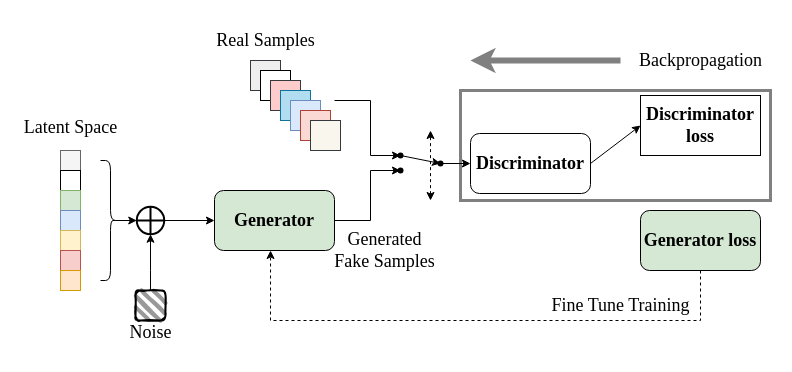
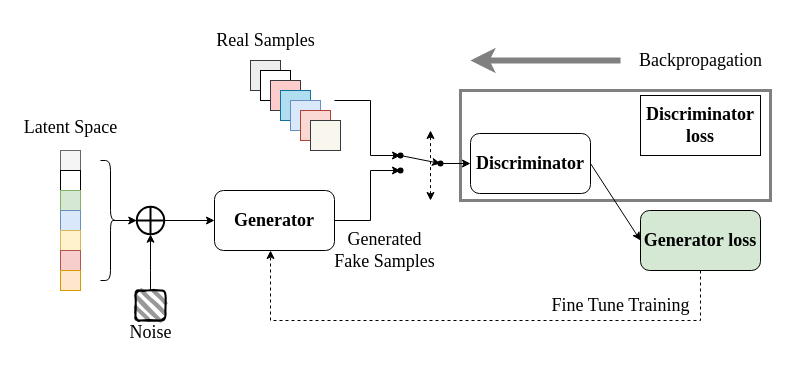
  <mxCell id="0" />
  <mxCell id="1" parent="0" />
  <mxCell id="2" value="" style="whiteSpace=wrap;html=1;shadow=0;strokeColor=#808080;strokeWidth=3;" vertex="1" parent="1"><mxGeometry x="460" y="90" width="310" height="110" as="geometry" /></mxCell>
  <mxCell id="3" value="" style="whiteSpace=wrap;html=1;shadow=0;fillColor=#eeeeee;strokeColor=#36393d;" parent="1" vertex="1"><mxGeometry x="250" y="60" width="30" height="30" as="geometry" /></mxCell>
  <mxCell id="4" value="" style="whiteSpace=wrap;html=1;shadow=0;fillColor=#FFFFFF;" parent="1" vertex="1"><mxGeometry x="260" y="70" width="30" height="30" as="geometry" /></mxCell>
  <mxCell id="5" value="" style="whiteSpace=wrap;html=1;aspect=fixed;fillColor=#f5f5f5;fontColor=#333333;strokeColor=#666666;" parent="1" vertex="1"><mxGeometry x="60" y="150" width="20" height="20" as="geometry" /></mxCell>
  <mxCell id="6" value="" style="whiteSpace=wrap;html=1;aspect=fixed;" parent="1" vertex="1"><mxGeometry x="60" y="170" width="20" height="20" as="geometry" /></mxCell>
  <mxCell id="7" value="" style="whiteSpace=wrap;html=1;aspect=fixed;fillColor=#d5e8d4;strokeColor=#82b366;" parent="1" vertex="1"><mxGeometry x="60" y="190" width="20" height="20" as="geometry" /></mxCell>
  <mxCell id="8" value="" style="whiteSpace=wrap;html=1;aspect=fixed;fillColor=#dae8fc;strokeColor=#6c8ebf;" parent="1" vertex="1"><mxGeometry x="60" y="210" width="20" height="20" as="geometry" /></mxCell>
  <mxCell id="9" value="" style="whiteSpace=wrap;html=1;aspect=fixed;fillColor=#fff2cc;strokeColor=#d6b656;" parent="1" vertex="1"><mxGeometry x="60" y="230" width="20" height="20" as="geometry" /></mxCell>
  <mxCell id="10" value="" style="whiteSpace=wrap;html=1;aspect=fixed;fillColor=#f8cecc;strokeColor=#b85450;" parent="1" vertex="1"><mxGeometry x="60" y="250" width="20" height="20" as="geometry" /></mxCell>
  <mxCell id="11" value="" style="whiteSpace=wrap;html=1;aspect=fixed;fillColor=#ffe6cc;strokeColor=#d79b00;" parent="1" vertex="1"><mxGeometry x="60" y="270" width="20" height="20" as="geometry" /></mxCell>
  <mxCell id="12" value="" style="shape=curlyBracket;whiteSpace=wrap;html=1;rounded=1;flipH=1;size=0.5;" parent="1" vertex="1"><mxGeometry x="100" y="160" width="20" height="120" as="geometry" /></mxCell>
  <mxCell id="13" value="" style="endArrow=classic;html=1;rounded=0;exitX=0.1;exitY=0.5;exitDx=0;exitDy=0;exitPerimeter=0;entryX=0;entryY=0.5;entryDx=0;entryDy=0;" parent="1" source="12" edge="1" target="14"><mxGeometry width="50" height="50" relative="1" as="geometry"><mxPoint x="190" y="250" as="sourcePoint" /><mxPoint x="130" y="220" as="targetPoint" /></mxGeometry></mxCell>
  <mxCell id="14" value="" style="shape=orEllipse;perimeter=ellipsePerimeter;whiteSpace=wrap;html=1;backgroundOutline=1;shadow=0;strokeWidth=2;" parent="1" vertex="1"><mxGeometry x="136.25" y="206.25" width="27.5" height="27.5" as="geometry" /></mxCell>
  <mxCell id="15" value="" style="rounded=1;whiteSpace=wrap;html=1;strokeWidth=2;fillWeight=4;hachureGap=8;hachureAngle=45;fillColor=#999999;sketch=1;" parent="1" vertex="1"><mxGeometry x="135" y="290" width="30" height="30" as="geometry" /></mxCell>
  <mxCell id="16" value="" style="endArrow=classic;html=1;rounded=0;entryX=0.5;entryY=1;entryDx=0;entryDy=0;" parent="1" target="14" edge="1"><mxGeometry width="50" height="50" relative="1" as="geometry"><mxPoint x="150" y="290" as="sourcePoint" /><mxPoint x="150" y="250" as="targetPoint" /><Array as="points"><mxPoint x="150" y="270" /></Array></mxGeometry></mxCell>
- <mxCell id="17" value="&lt;b&gt;&lt;font style=&quot;font-size: 18px;&quot; face=&quot;Times New Roman&quot;&gt;Generator&lt;/font&gt;&lt;/b&gt;" style="rounded=1;whiteSpace=wrap;html=1;shadow=0;fillColor=#d5e8d4;" parent="1" vertex="1"><mxGeometry x="214" y="190" width="120" height="60" as="geometry" /></mxCell>
+ <mxCell id="17" value="&lt;b&gt;&lt;font style=&quot;font-size: 18px;&quot; face=&quot;Times New Roman&quot;&gt;Generator&lt;/font&gt;&lt;/b&gt;" style="rounded=1;whiteSpace=wrap;html=1;shadow=0;fillColor=#FFFFFF;" parent="1" vertex="1"><mxGeometry x="214" y="190" width="120" height="60" as="geometry" /></mxCell>
  <mxCell id="18" value="" style="endArrow=classic;html=1;rounded=0;exitX=1;exitY=0.5;exitDx=0;exitDy=0;entryX=0;entryY=0.5;entryDx=0;entryDy=0;" parent="1" source="14" target="17" edge="1"><mxGeometry width="50" height="50" relative="1" as="geometry"><mxPoint x="160" y="300" as="sourcePoint" /><mxPoint x="160" y="260" as="targetPoint" /><Array as="points" /></mxGeometry></mxCell>
  <mxCell id="19" value="" style="whiteSpace=wrap;html=1;aspect=fixed;shadow=0;fillColor=#ffcccc;strokeColor=#36393d;" parent="1" vertex="1"><mxGeometry x="270" y="80" width="30" height="30" as="geometry" /></mxCell>
  <mxCell id="20" value="" style="whiteSpace=wrap;html=1;shadow=0;fillColor=#b1ddf0;strokeColor=#10739e;" parent="1" vertex="1"><mxGeometry x="280" y="90" width="30" height="30" as="geometry" /></mxCell>
  <mxCell id="21" value="" style="whiteSpace=wrap;html=1;shadow=0;fillColor=#dae8fc;strokeColor=#6c8ebf;" parent="1" vertex="1"><mxGeometry x="290" y="100" width="30" height="30" as="geometry" /></mxCell>
  <mxCell id="22" value="" style="whiteSpace=wrap;html=1;shadow=0;fillColor=#fad9d5;strokeColor=#ae4132;" parent="1" vertex="1"><mxGeometry x="300" y="110" width="30" height="30" as="geometry" /></mxCell>
  <mxCell id="23" value="" style="whiteSpace=wrap;html=1;shadow=0;fillColor=#f9f7ed;strokeColor=#36393d;" parent="1" vertex="1"><mxGeometry x="310" y="120" width="30" height="30" as="geometry" /></mxCell>
  <mxCell id="24" value="&lt;b&gt;&lt;font style=&quot;font-size: 18px;&quot;&gt;Discriminator&lt;/font&gt;&lt;/b&gt;" style="rounded=1;whiteSpace=wrap;html=1;shadow=0;fillColor=#FFFFFF;fontFamily=Times New Roman;" parent="1" vertex="1"><mxGeometry x="470" y="133" width="120" height="60" as="geometry" /></mxCell>
  <mxCell id="25" value="" style="edgeStyle=elbowEdgeStyle;elbow=horizontal;endArrow=classic;html=1;rounded=0;exitX=1;exitY=0.5;exitDx=0;exitDy=0;" parent="1" source="17" edge="1"><mxGeometry width="50" height="50" relative="1" as="geometry"><mxPoint x="400" y="220" as="sourcePoint" /><mxPoint x="400" y="170" as="targetPoint" /><Array as="points"><mxPoint x="370" y="170" /></Array></mxGeometry></mxCell>
  <mxCell id="26" value="" style="edgeStyle=elbowEdgeStyle;elbow=horizontal;endArrow=classic;html=1;rounded=0;" parent="1" edge="1"><mxGeometry width="50" height="50" relative="1" as="geometry"><mxPoint x="334" y="100" as="sourcePoint" /><mxPoint x="400" y="155" as="targetPoint" /><Array as="points"><mxPoint x="370" y="155" /></Array></mxGeometry></mxCell>
  <mxCell id="27" value="" style="shape=waypoint;sketch=0;fillStyle=solid;size=6;pointerEvents=1;points=[];fillColor=none;resizable=0;rotatable=0;perimeter=centerPerimeter;snapToPoint=1;shadow=0;" parent="1" vertex="1"><mxGeometry x="380" y="135" width="40" height="40" as="geometry" /></mxCell>
  <mxCell id="28" value="" style="shape=waypoint;sketch=0;fillStyle=solid;size=6;pointerEvents=1;points=[];fillColor=none;resizable=0;rotatable=0;perimeter=centerPerimeter;snapToPoint=1;shadow=0;" parent="1" vertex="1"><mxGeometry x="380" y="150" width="40" height="40" as="geometry" /></mxCell>
  <mxCell id="29" value="" style="shape=waypoint;sketch=0;fillStyle=solid;size=6;pointerEvents=1;points=[];fillColor=none;resizable=0;rotatable=0;perimeter=centerPerimeter;snapToPoint=1;shadow=0;" parent="1" vertex="1"><mxGeometry x="420" y="143" width="40" height="40" as="geometry" /></mxCell>
  <mxCell id="30" value="" style="endArrow=classic;html=1;rounded=0;" parent="1" source="29" edge="1"><mxGeometry width="50" height="50" relative="1" as="geometry"><mxPoint x="460" y="210" as="sourcePoint" /><mxPoint x="470" y="163" as="targetPoint" /></mxGeometry></mxCell>
  <mxCell id="31" value="" style="endArrow=classic;html=1;rounded=0;" parent="1" source="27" target="29" edge="1"><mxGeometry width="50" height="50" relative="1" as="geometry"><mxPoint x="460" y="210" as="sourcePoint" /><mxPoint x="510" y="160" as="targetPoint" /></mxGeometry></mxCell>
  <mxCell id="32" value="" style="endArrow=classic;startArrow=classic;html=1;rounded=0;dashed=1;" parent="1" edge="1"><mxGeometry width="50" height="50" relative="1" as="geometry"><mxPoint x="430" y="200" as="sourcePoint" /><mxPoint x="430" y="130" as="targetPoint" /></mxGeometry></mxCell>
- <mxCell id="33" value="" style="endArrow=classic;html=1;rounded=0;exitX=1;exitY=0.5;exitDx=0;exitDy=0;entryX=0;entryY=0.5;entryDx=0;entryDy=0;" parent="1" source="24" edge="1" target="40"><mxGeometry width="50" height="50" relative="1" as="geometry"><mxPoint x="590" y="220" as="sourcePoint" /><mxPoint x="620" y="163" as="targetPoint" /></mxGeometry></mxCell>
  <mxCell id="34" style="edgeStyle=orthogonalEdgeStyle;rounded=0;orthogonalLoop=1;jettySize=auto;html=1;entryX=0.467;entryY=1;entryDx=0;entryDy=0;entryPerimeter=0;dashed=1;" parent="1" target="17" edge="1"><mxGeometry relative="1" as="geometry"><mxPoint x="670" y="340" as="targetPoint" /><Array as="points"><mxPoint x="700" y="320" /><mxPoint x="270" y="320" /></Array><mxPoint x="700" y="270" as="sourcePoint" /></mxGeometry></mxCell>
  <mxCell id="35" value="&lt;font style=&quot;font-size: 18px; font-weight: normal;&quot;&gt;Fine Tune Training&lt;/font&gt;" style="text;strokeColor=none;fillColor=none;html=1;fontSize=18;fontStyle=1;verticalAlign=middle;align=center;shadow=0;fontFamily=Times New Roman;" parent="1" vertex="1"><mxGeometry x="570" y="285" width="100" height="40" as="geometry" /></mxCell>
  <mxCell id="36" value="&lt;font face=&quot;Times New Roman&quot; style=&quot;font-weight: normal; font-size: 18px;&quot;&gt;Latent Space&lt;/font&gt;" style="text;strokeColor=none;fillColor=none;html=1;fontSize=24;fontStyle=1;verticalAlign=middle;align=center;shadow=0;" parent="1" vertex="1"><mxGeometry x="20" y="105" width="100" height="40" as="geometry" /></mxCell>
  <mxCell id="37" value="&lt;font face=&quot;Times New Roman&quot; style=&quot;font-weight: normal; font-size: 18px;&quot;&gt;Noise&lt;/font&gt;" style="text;strokeColor=none;fillColor=none;html=1;fontSize=24;fontStyle=1;verticalAlign=middle;align=center;shadow=0;" parent="1" vertex="1"><mxGeometry x="100" y="310" width="100" height="40" as="geometry" /></mxCell>
  <mxCell id="38" value="&lt;font style=&quot;font-size: 18px; font-weight: normal;&quot;&gt;Real Samples&lt;/font&gt;" style="text;strokeColor=none;fillColor=none;html=1;fontSize=18;fontStyle=1;verticalAlign=middle;align=center;shadow=0;fontFamily=Times New Roman;" parent="1" vertex="1"><mxGeometry x="215" y="20" width="100" height="40" as="geometry" /></mxCell>
  <mxCell id="39" value="&lt;h6 style=&quot;font-size: 18px;&quot;&gt;&lt;font style=&quot;font-size: 18px; font-weight: normal;&quot;&gt;Generated&lt;br style=&quot;font-size: 18px;&quot;&gt; &lt;/font&gt;&lt;font style=&quot;font-size: 18px; font-weight: normal;&quot;&gt;Fake Samples&lt;/font&gt;&lt;/h6&gt;" style="text;strokeColor=none;fillColor=none;html=1;fontSize=18;fontStyle=1;verticalAlign=middle;align=center;shadow=0;fontFamily=Times New Roman;" parent="1" vertex="1"><mxGeometry x="334" y="230" width="100" height="40" as="geometry" /></mxCell>
  <mxCell id="40" value="&lt;b&gt;&lt;font style=&quot;font-size: 18px;&quot;&gt;Discriminator loss&lt;/font&gt;&lt;/b&gt;" style="whiteSpace=wrap;html=1;shadow=0;fillColor=#FFFFFF;fontFamily=Times New Roman;rounded=0;" vertex="1" parent="1"><mxGeometry x="640" y="95" width="120" height="60" as="geometry" /></mxCell>
  <mxCell id="41" value="&lt;b style=&quot;border-color: var(--border-color); font-family: Helvetica;&quot;&gt;&lt;font style=&quot;border-color: var(--border-color); font-size: 18px;&quot; face=&quot;Times New Roman&quot;&gt;Generator&lt;/font&gt;&lt;/b&gt;&lt;b&gt;&lt;font style=&quot;font-size: 18px;&quot;&gt;&amp;nbsp;loss&lt;/font&gt;&lt;/b&gt;" style="rounded=1;whiteSpace=wrap;html=1;shadow=0;fillColor=#d5e8d4;fontFamily=Times New Roman;" vertex="1" parent="1"><mxGeometry x="640" y="210" width="120" height="60" as="geometry" /></mxCell>
+ <mxCell id="42" value="" style="endArrow=classic;html=1;rounded=0;exitX=1;exitY=0.5;exitDx=0;exitDy=0;entryX=0;entryY=0.5;entryDx=0;entryDy=0;" edge="1" parent="1" source="24" target="41"><mxGeometry width="50" height="50" relative="1" as="geometry"><mxPoint x="600" y="173" as="sourcePoint" /><mxPoint x="650" y="135" as="targetPoint" /></mxGeometry></mxCell>
  <mxCell id="43" value="" style="endArrow=classic;html=1;rounded=0;strokeWidth=6;strokeColor=#808080;" edge="1" parent="1"><mxGeometry width="50" height="50" relative="1" as="geometry"><mxPoint x="620" y="60" as="sourcePoint" /><mxPoint x="470" y="60" as="targetPoint" /></mxGeometry></mxCell>
  <mxCell id="44" value="&lt;h6 style=&quot;font-size: 18px;&quot;&gt;&lt;span style=&quot;font-weight: 400;&quot;&gt;Backpropagation&lt;/span&gt;&lt;/h6&gt;" style="text;strokeColor=none;fillColor=none;html=1;fontSize=18;fontStyle=1;verticalAlign=middle;align=center;shadow=0;fontFamily=Times New Roman;" vertex="1" parent="1"><mxGeometry x="650" y="40" width="100" height="40" as="geometry" /></mxCell>
